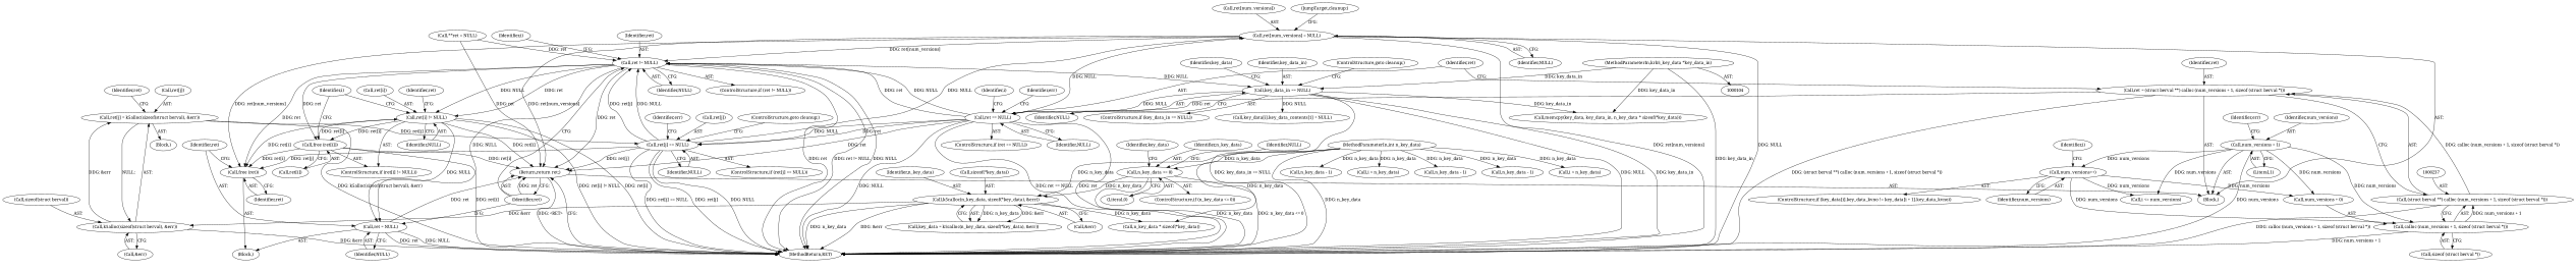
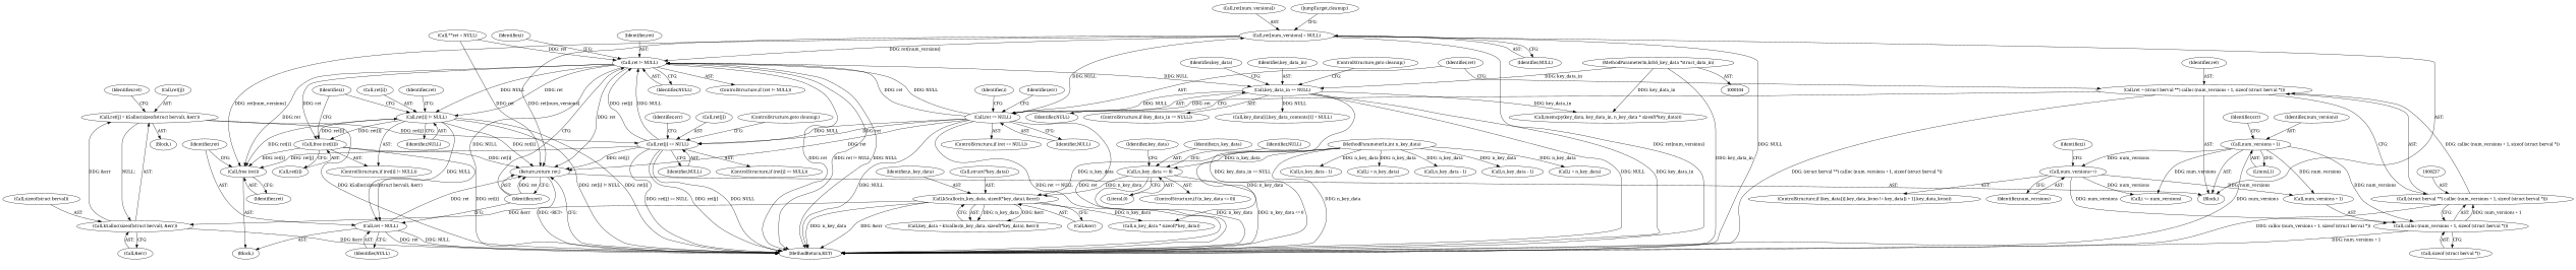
  digraph {
    fontname="Noto Serif"
    node [fontname="Noto Serif"]
    edge [fontname="Noto Serif"]
    n1 [label="(Call,ret[num_versions] = NULL)"]
    n2 [label="(Call,ret != NULL)"]
    n3 [label="(Call,free (ret))"]
    n4 [label="(Return,return ret;)"]
    n5 [label="(Block,)"]
    n6 [label="(MethodReturn,RET)"]
    n7 [label="(Identifier,NULL)"]
    n8 [label="(Call,key_data_in == NULL)"]
    n9 [label="(Call,ret[i] != NULL)"]
    n10 [label="(Call,free (ret[i]))"]
    n11 [label="(Call,ret = NULL)"]
    n12 [label="(Identifier,NULL)"]
    n13 [label="(ControlStructure,if (ret != NULL))"]
    n14 [label="(Block,)"]
    n15 [label="(Identifier,ret)"]
    n16 [label="(Identifier,ret)"]
    n17 [label="(Call,ret[j] == NULL)"]
    n18 [label="(Identifier,NULL)"]
    n19 [label="(ControlStructure,if (ret[j] == NULL))"]
    n20 [label="(Call,ret[j] = k5alloc(sizeof(struct berval), &err))"]
    n21 [label="(Call,k5alloc(sizeof(struct berval), &err))"]
    n22 [label="(Block,)"]
    n23 [label="(Call,&err)"]
    n24 [label="(Call,k5calloc(n_key_data, sizeof(*key_data), &err))"]
    n25 [label="(Call,n_key_data * sizeof(*key_data))"]
    n26 [label="(Call,key_data = k5calloc(n_key_data, sizeof(*key_data), &err))"]
    n27 [label="(Call,&err)"]
    n28 [label="(Call,n_key_data <= 0)"]
    n29 [label="(Literal,0)"]
    n30 [label="(ControlStructure,if (n_key_data <= 0))"]
    n31 [label="(MethodParameterIn,int n_key_data)"]
    n32 [label="(Call,n_key_data - 1)"]
    n33 [label="(Call,i < n_key_data)"]
    n34 [label="(Call,n_key_data - 1)"]
    n35 [label="(Call,i < n_key_data)"]
    n36 [label="(Call,n_key_data - 1)"]
    n37 [label="(Call,ret == NULL)"]
    n38 [label="(ControlStructure,if (ret == NULL))"]
    n39 [label="(Identifier,NULL)"]
    n40 [label="(Call,ret = (struct berval **) calloc (num_versions + 1, sizeof (struct berval *)))"]
    n41 [label="(Call,(struct berval **) calloc (num_versions + 1, sizeof (struct berval *)))"]
    n42 [label="(Call,calloc (num_versions + 1, sizeof (struct berval *)))"]
    n43 [label="(Call,sizeof (struct berval *))"]
    n44 [label="(Call,num_versions++)"]
    n45 [label="(Identifier,num_versions)"]
-   n46 [label="(Call,num_versions + 0)"]
+   n46 [label="(Call,num_versions + 1)"]
    n47 [label="(ControlStructure,if (key_data[i].key_data_kvno != key_data[i + 1].key_data_kvno))"]
    n48 [label="(Call,i <= num_versions)"]
    n49 [label="(Call,num_versions = 1)"]
    n50 [label="(Literal,1)"]
    n51 [label="(Call,memcpy(key_data, key_data_in, n_key_data * sizeof(*key_data)))"]
    n52 [label="(Identifier,NULL)"]
    n53 [label="(ControlStructure,if (key_data_in == NULL))"]
    n54 [label="(Call,key_data[i].key_data_contents[1] = NULL)"]
-   n55 [label="(MethodParameterIn,krb5_key_data *key_data_in)"]
+   n55 [label="(MethodParameterIn,krb5_key_data *struct_data_in)"]
    1000104
    n57 [label="(Identifier,NULL)"]
    n58 [label="(ControlStructure,if (ret[i] != NULL))"]
    n59 [label="(Call,ret[i])"]
    n60 [label="(Identifier,NULL)"]
    n61 [label="(Identifier,err)"]
    n62 [label="(Identifier,i)"]
    n63 [label="(Identifier,key_data)"]
    n64 [label="(Identifier,key_data)"]
    n65 [label="(Identifier,ret)"]
    n66 [label="(Identifier,err)"]
    n67 [label="(Identifier,ret)"]
    n68 [label="(Identifier,i)"]
    n69 [label="(Identifier,num_versions)"]
    n70 [label="(Call,ret[i])"]
    n71 [label="(Identifier,n_key_data)"]
    n72 [label="(Identifier,NULL)"]
    n73 [label="(Call,sizeof(struct berval))"]
    n74 [label="(Identifier,key_data_in)"]
    n75 [label="(Call,ret[j])"]
    n76 [label="(Identifier,err)"]
    n77 [label="(Identifier,ret)"]
    n78 [label="(Identifier,ret)"]
    n79 [label="(Call,ret[num_versions])"]
    n80 [label="(Call,**ret = NULL)"]
    n81 [label="(JumpTarget,cleanup:)"]
    n82 [label="(Identifier,i)"]
    n83 [label="(Identifier,i)"]
    n84 [label="(Identifier,n_key_data)"]
    n85 [label="(Call,ret[j])"]
    n86 [label="(Identifier,ret)"]
-   n87 [label="(Call,sizeof(*key_data))"]
+   n87 [label="(Call,struct(*key_data))"]
    n88 [label="(ControlStructure,goto cleanup;)"]
    n89 [label="(Identifier,ret)"]
    n90 [label="(ControlStructure,goto cleanup;)"]
    1000237
    n1 -> n2 [label="DDG: ret[num_versions]"]
    n1 -> n3 [label="DDG: ret[num_versions]"]
    n1 -> n4 [label="DDG: ret[num_versions]"]
    n1 -> n5 [label="AST: "]
    n1 -> n6 [label="DDG: ret[num_versions]"]
    n1 -> n6 [label="DDG: NULL"]
    n1 -> n7 [label="CFG: "]
    n2 -> n3 [label="DDG: ret"]
    n2 -> n4 [label="DDG: ret"]
    n2 -> n6 [label="DDG: ret"]
    n2 -> n6 [label="DDG: ret != NULL"]
    n2 -> n6 [label="DDG: NULL"]
    n2 -> n8 [label="DDG: NULL"]
    n2 -> n9 [label="DDG: ret"]
    n2 -> n9 [label="DDG: NULL"]
    n2 -> n10 [label="DDG: ret"]
    n2 -> n11 [label="DDG: NULL"]
    n2 -> n12 [label="CFG: "]
    n2 -> n13 [label="AST: "]
    n3 -> n14 [label="AST: "]
    n3 -> n15 [label="CFG: "]
    n4 -> n5 [label="AST: "]
    n4 -> n6 [label="DDG: <RET>"]
    n4 -> n16 [label="CFG: "]
    n6 -> n4 [label="CFG: "]
    n7 -> n1 [label="AST: "]
    n8 -> n6 [label="DDG: key_data_in == NULL"]
    n8 -> n6 [label="DDG: NULL"]
    n8 -> n6 [label="DDG: key_data_in"]
    n8 -> n37 [label="DDG: NULL"]
    n8 -> n51 [label="DDG: key_data_in"]
    n8 -> n52 [label="CFG: "]
    n8 -> n53 [label="AST: "]
    n8 -> n54 [label="DDG: NULL"]
    n9 -> n3 [label="DDG: ret[i]"]
    n9 -> n4 [label="DDG: ret[i]"]
    n9 -> n6 [label="DDG: ret[i] != NULL"]
    n9 -> n6 [label="DDG: ret[i]"]
    n9 -> n10 [label="DDG: ret[i]"]
    n9 -> n11 [label="DDG: NULL"]
    n9 -> n57 [label="CFG: "]
    n9 -> n58 [label="AST: "]
    n10 -> n3 [label="DDG: ret[i]"]
    n10 -> n4 [label="DDG: ret[i]"]
    n10 -> n6 [label="DDG: ret[i]"]
    n10 -> n9 [label="DDG: ret[i]"]
    n10 -> n58 [label="AST: "]
    n10 -> n59 [label="CFG: "]
    n11 -> n4 [label="DDG: ret"]
    n11 -> n6 [label="DDG: ret"]
    n11 -> n6 [label="DDG: NULL"]
    n11 -> n14 [label="AST: "]
    n11 -> n60 [label="CFG: "]
    n12 -> n2 [label="AST: "]
    n15 -> n3 [label="AST: "]
    n16 -> n2 [label="CFG: "]
    n16 -> n4 [label="AST: "]
    n16 -> n4 [label="DDG: ret"]
    n16 -> n11 [label="CFG: "]
-   n17 -> n1 [label="DDG: NULL"]
    n17 -> n2 [label="DDG: ret[j]"]
    n17 -> n2 [label="DDG: NULL"]
    n17 -> n3 [label="DDG: ret[j]"]
    n17 -> n4 [label="DDG: ret[j]"]
    n17 -> n6 [label="DDG: NULL"]
    n17 -> n6 [label="DDG: ret[j] == NULL"]
    n17 -> n6 [label="DDG: ret[j]"]
    n17 -> n18 [label="CFG: "]
    n17 -> n19 [label="AST: "]
    n18 -> n17 [label="AST: "]
    n20 -> n6 [label="DDG: k5alloc(sizeof(struct berval), &err)"]
    n20 -> n17 [label="DDG: ret[j]"]
    n20 -> n21 [label="NULL: "]
    n20 -> n22 [label="AST: "]
    n21 -> n6 [label="DDG: &err"]
    n21 -> n20 [label="AST: "]
    n21 -> n20 [label="DDG: &err"]
    n21 -> n23 [label="CFG: "]
    n23 -> n21 [label="AST: "]
    n24 -> n6 [label="DDG: &err"]
    n24 -> n6 [label="DDG: n_key_data"]
    n24 -> n21 [label="DDG: &err"]
    n24 -> n25 [label="DDG: n_key_data"]
    n24 -> n26 [label="AST: "]
    n24 -> n26 [label="DDG: n_key_data"]
    n24 -> n26 [label="DDG: &err"]
    n24 -> n27 [label="CFG: "]
    n26 -> n24 [label="CFG: "]
    n27 -> n24 [label="AST: "]
    n28 -> n6 [label="DDG: n_key_data <= 0"]
    n28 -> n6 [label="DDG: n_key_data"]
    n28 -> n24 [label="DDG: n_key_data"]
    n28 -> n29 [label="CFG: "]
    n28 -> n30 [label="AST: "]
    n29 -> n28 [label="AST: "]
    n31 -> n6 [label="DDG: n_key_data"]
    n31 -> n24 [label="DDG: n_key_data"]
    n31 -> n25 [label="DDG: n_key_data"]
    n31 -> n28 [label="DDG: n_key_data"]
    n31 -> n32 [label="DDG: n_key_data"]
    n31 -> n33 [label="DDG: n_key_data"]
    n31 -> n34 [label="DDG: n_key_data"]
    n31 -> n35 [label="DDG: n_key_data"]
    n31 -> n36 [label="DDG: n_key_data"]
    n37 -> n1 [label="DDG: NULL"]
    n37 -> n2 [label="DDG: ret"]
    n37 -> n2 [label="DDG: NULL"]
    n37 -> n4 [label="DDG: ret"]
    n37 -> n6 [label="DDG: ret == NULL"]
    n37 -> n6 [label="DDG: ret"]
    n37 -> n6 [label="DDG: NULL"]
    n37 -> n17 [label="DDG: ret"]
    n37 -> n17 [label="DDG: NULL"]
    n37 -> n38 [label="AST: "]
    n37 -> n39 [label="CFG: "]
    n39 -> n37 [label="AST: "]
    n40 -> n5 [label="AST: "]
    n40 -> n6 [label="DDG: (struct berval **) calloc (num_versions + 1, sizeof (struct berval *))"]
    n40 -> n37 [label="DDG: ret"]
    n40 -> n41 [label="CFG: "]
    n41 -> n6 [label="DDG: calloc (num_versions + 1, sizeof (struct berval *))"]
    n41 -> n40 [label="AST: "]
    n41 -> n40 [label="DDG: calloc (num_versions + 1, sizeof (struct berval *))"]
    n41 -> n42 [label="CFG: "]
    n42 -> n6 [label="DDG: num_versions + 1"]
    n42 -> n41 [label="AST: "]
    n42 -> n41 [label="DDG: num_versions + 1"]
    n42 -> n43 [label="CFG: "]
    n43 -> n42 [label="AST: "]
    n44 -> n42 [label="DDG: num_versions"]
    n44 -> n45 [label="CFG: "]
    n44 -> n46 [label="DDG: num_versions"]
    n44 -> n47 [label="AST: "]
    n44 -> n48 [label="DDG: num_versions"]
    n45 -> n44 [label="AST: "]
    n46 -> n42 [label="AST: "]
    n49 -> n5 [label="AST: "]
    n49 -> n6 [label="DDG: num_versions"]
    n49 -> n42 [label="DDG: num_versions"]
    n49 -> n44 [label="DDG: num_versions"]
    n49 -> n46 [label="DDG: num_versions"]
    n49 -> n48 [label="DDG: num_versions"]
    n49 -> n50 [label="CFG: "]
    n50 -> n49 [label="AST: "]
    n52 -> n8 [label="AST: "]
    n55 -> n6 [label="DDG: key_data_in"]
    n55 -> n8 [label="DDG: key_data_in"]
    n55 -> n51 [label="DDG: key_data_in"]
    n55 -> 1000104 [label="AST: "]
    n57 -> n9 [label="AST: "]
    n59 -> n10 [label="AST: "]
    n60 -> n11 [label="AST: "]
    n61 -> n17 [label="CFG: "]
    n62 -> n37 [label="CFG: "]
    n63 -> n8 [label="CFG: "]
    n64 -> n28 [label="CFG: "]
    n65 -> n37 [label="AST: "]
    n65 -> n40 [label="CFG: "]
    n66 -> n49 [label="CFG: "]
    n67 -> n20 [label="CFG: "]
    n68 -> n2 [label="CFG: "]
    n69 -> n49 [label="AST: "]
    n70 -> n9 [label="AST: "]
    n71 -> n28 [label="AST: "]
    n72 -> n28 [label="CFG: "]
    n73 -> n21 [label="AST: "]
    n74 -> n8 [label="AST: "]
    n75 -> n17 [label="AST: "]
    n76 -> n37 [label="CFG: "]
    n77 -> n2 [label="AST: "]
    n78 -> n3 [label="CFG: "]
    n78 -> n11 [label="AST: "]
    n79 -> n1 [label="AST: "]
    n80 -> n2 [label="DDG: ret"]
    n80 -> n4 [label="DDG: ret"]
    n81 -> n1 [label="CFG: "]
    n82 -> n9 [label="CFG: "]
    n82 -> n10 [label="CFG: "]
    n83 -> n44 [label="CFG: "]
    n84 -> n24 [label="AST: "]
    n85 -> n20 [label="AST: "]
    n86 -> n40 [label="AST: "]
    n87 -> n24 [label="AST: "]
    n88 -> n17 [label="CFG: "]
    n89 -> n9 [label="CFG: "]
    n90 -> n8 [label="CFG: "]
    1000237 -> n41 [label="AST: "]
  }
